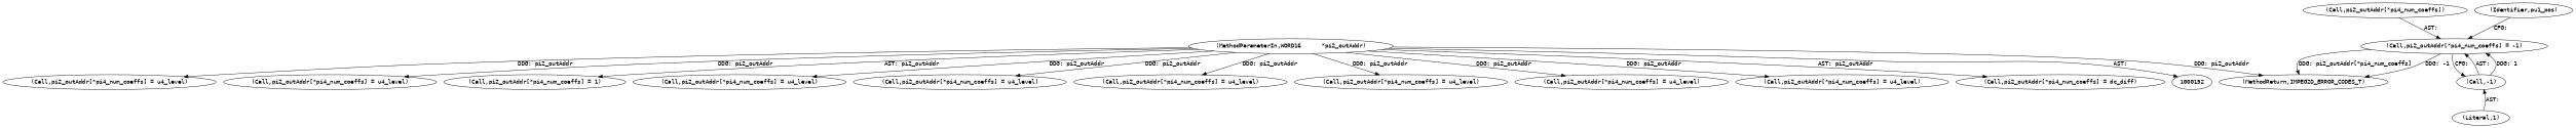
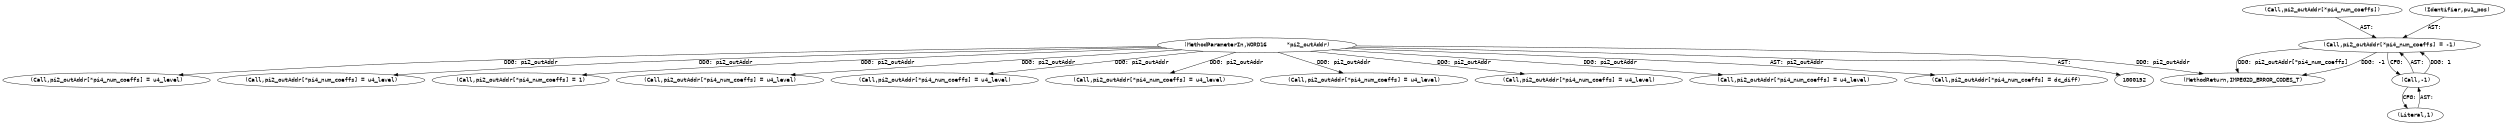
  digraph {
    fontname="DejaVu Sans Mono"
    node [fontname="DejaVu Sans Mono"]
    edge [fontname="DejaVu Sans Mono"]
    n1 [label="(Call,pi2_outAddr[*pi4_num_coeffs] = -1)"]
    n2 [label="(Call,-1)"]
    n3 [label="(MethodReturn,IMPEG2D_ERROR_CODES_T)"]
    n4 [label="(Literal,1)"]
    n5 [label="(MethodParameterIn,WORD16      *pi2_outAddr)"]
    n6 [label="(Call,pi2_outAddr[*pi4_num_coeffs] = u4_level)"]
    n7 [label="(Call,pi2_outAddr[*pi4_num_coeffs] = u4_level)"]
    n8 [label="(Call,pi2_outAddr[*pi4_num_coeffs] = 1)"]
    n9 [label="(Call,pi2_outAddr[*pi4_num_coeffs] = u4_level)"]
    n10 [label="(Call,pi2_outAddr[*pi4_num_coeffs] = u4_level)"]
    n11 [label="(Call,pi2_outAddr[*pi4_num_coeffs] = u4_level)"]
    n12 [label="(Call,pi2_outAddr[*pi4_num_coeffs] = u4_level)"]
    n13 [label="(Call,pi2_outAddr[*pi4_num_coeffs] = u4_level)"]
    n14 [label="(Call,pi2_outAddr[*pi4_num_coeffs] = u4_level)"]
    n15 [label="(Call,pi2_outAddr[*pi4_num_coeffs] = dc_diff)"]
    1000152
    n17 [label="(Call,pi2_outAddr[*pi4_num_coeffs])"]
    n18 [label="(Identifier,pu1_pos)"]
    n1 -> n2 [label="CFG: "]
    n1 -> n3 [label="DDG: pi2_outAddr[*pi4_num_coeffs]"]
    n1 -> n3 [label="DDG: -1"]
    n2 -> n1 [label="AST: "]
    n2 -> n1 [label="DDG: 1"]
+   n2 -> n4 [label="CFG: "]
    n4 -> n2 [label="AST: "]
    n5 -> n3 [label="DDG: pi2_outAddr"]
    n5 -> n6 [label="DDG: pi2_outAddr"]
    n5 -> n7 [label="DDG: pi2_outAddr"]
-   n5 -> n8 [label="AST: pi2_outAddr"]
+   n5 -> n8 [label="DDG: pi2_outAddr"]
    n5 -> n9 [label="DDG: pi2_outAddr"]
    n5 -> n10 [label="DDG: pi2_outAddr"]
    n5 -> n11 [label="DDG: pi2_outAddr"]
    n5 -> n12 [label="DDG: pi2_outAddr"]
    n5 -> n13 [label="DDG: pi2_outAddr"]
    n5 -> n14 [label="DDG: pi2_outAddr"]
    n5 -> n15 [label="AST: pi2_outAddr"]
    n5 -> 1000152 [label="AST: "]
    n17 -> n1 [label="AST: "]
-   n18 -> n1 [label="CFG: "]
+   n18 -> n1 [label="AST: "]
  }
